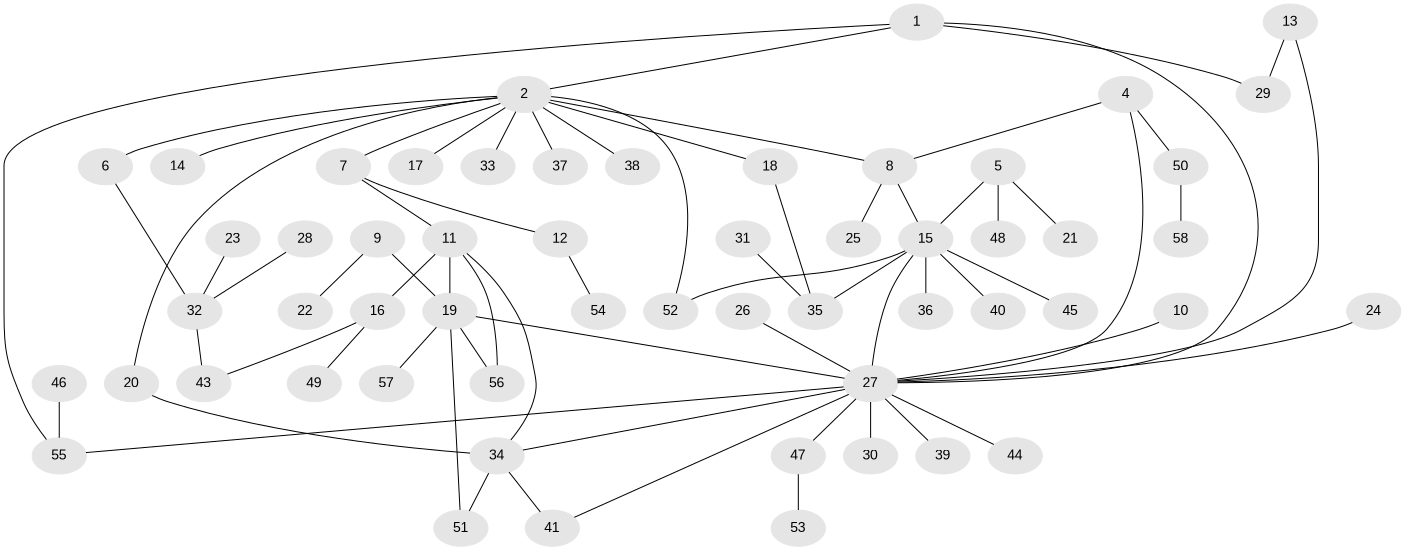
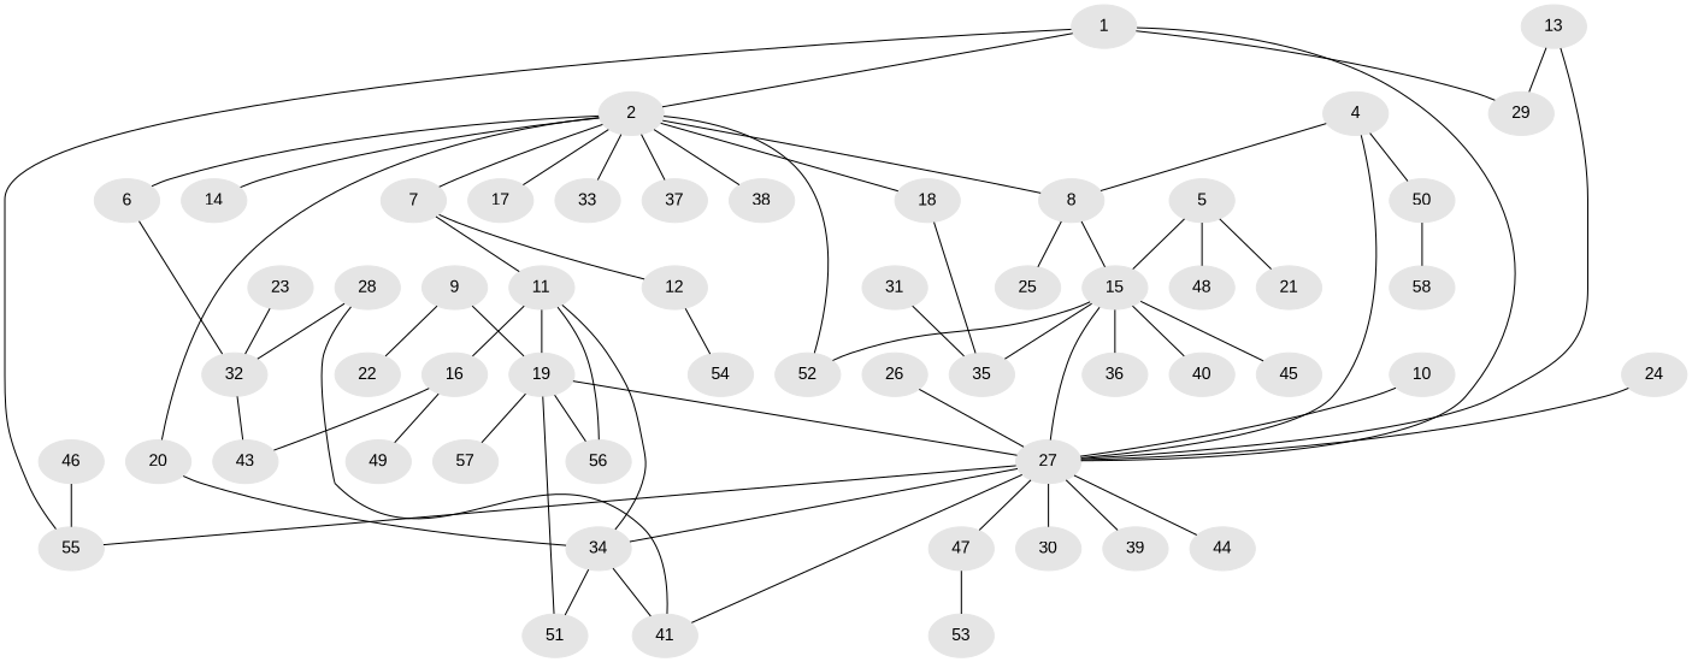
  graph {
    fontname="Liberation Sans"
    node [color=gray90 fontname="Liberation Sans" style=filled]
    edge [fontname="Liberation Sans" weight=1.0]
    1
    2
    27
    29
    55
    6
    7
    8
    14
    17
    18
    20
    33
    37
    38
    52
    34
    30
    39
    41
    44
    47
    32
    11
    12
    15
    25
    35
    4
    50
    58
    5
    21
    48
    36
    40
    45
    43
    19
    16
    56
    54
    9
    22
    51
    57
    10
    49
    13
    23
    24
    26
    53
    28
    31
    46
    1 -- 2
    1 -- 27
    1 -- 29
    1 -- 55
    2 -- 6
    2 -- 7
    2 -- 8
    2 -- 14
    2 -- 17
    2 -- 18
    2 -- 20
    2 -- 33
    2 -- 37
    2 -- 38
    2 -- 52
    27 -- 55
    27 -- 34
    27 -- 30
    27 -- 39
    27 -- 41
    27 -- 44
    27 -- 47 [weight=2.0]
    6 -- 32
    7 -- 11
    7 -- 12
    8 -- 15
    8 -- 25
    18 -- 35
    20 -- 34
    34 -- 41
    34 -- 51
    47 -- 53
    32 -- 43
    11 -- 34
    11 -- 19
    11 -- 16
    11 -- 56
    12 -- 54
    15 -- 27
    15 -- 52
    15 -- 35
    15 -- 36
    15 -- 40
    15 -- 45
    4 -- 27
    4 -- 8
    4 -- 50
    50 -- 58
    5 -- 15
    5 -- 21
    5 -- 48
    19 -- 27
    19 -- 56
    19 -- 51
    19 -- 57
    16 -- 43
    16 -- 49
    9 -- 19
    9 -- 22
    10 -- 27
    13 -- 27
    13 -- 29
    23 -- 32
    24 -- 27
    26 -- 27
+   28 -- 41
    28 -- 32
    31 -- 35
    46 -- 55
  }
